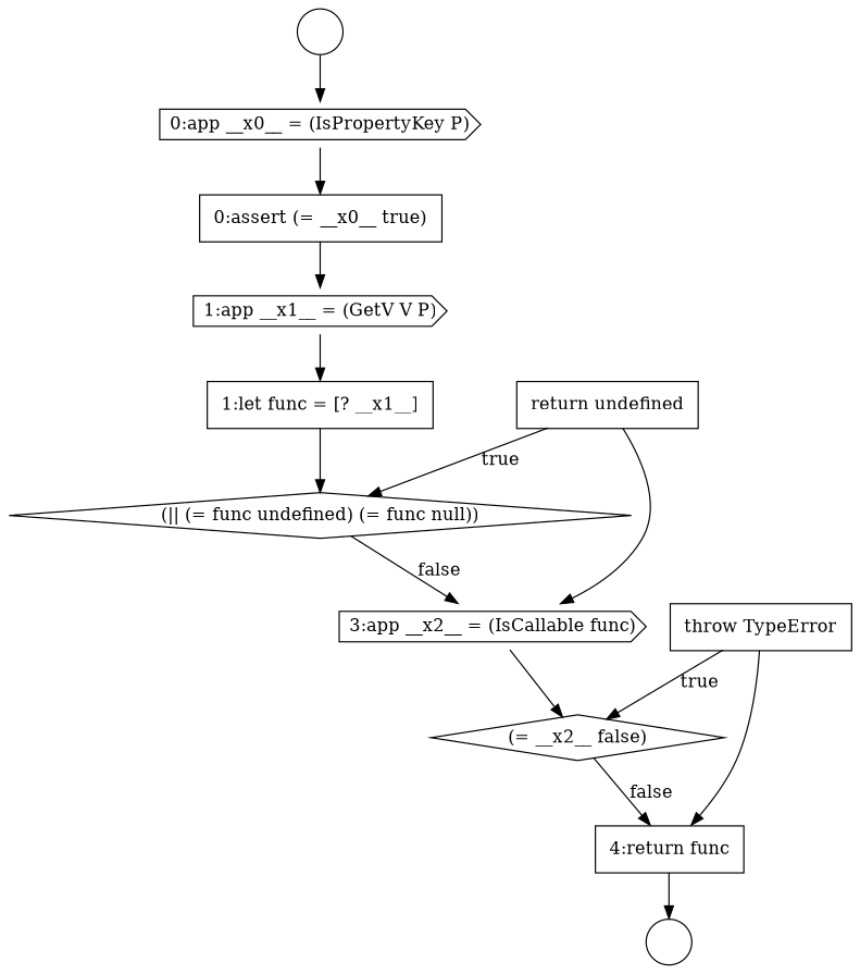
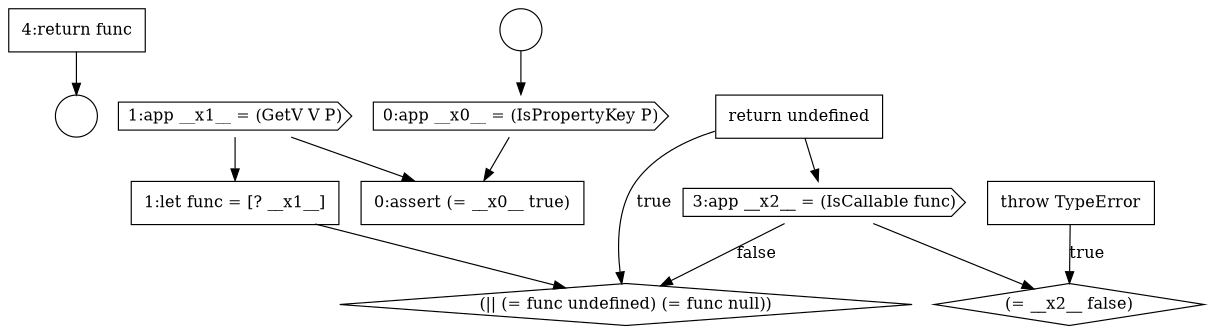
  digraph {
    node [color=black fillcolor=white shape=none style=filled]
    edge [color=black]
    n1 [label=<<font color="black">     <table border="0" cellborder="1" cellspacing="0" cellpadding="10">       <tr><td align="left">4:return func</td></tr>     </table>   </font>> margin=0]
    n2 [label=" " shape=circle]
    n3 [label=<<font color="black">1:app __x1__ = (GetV V P)</font>> shape=cds]
    n4 [label=<<font color="black">     <table border="0" cellborder="1" cellspacing="0" cellpadding="10">       <tr><td align="left">1:let func = [? __x1__]</td></tr>     </table>   </font>> margin=0]
    n5 [label=<<font color="black">(|| (= func undefined) (= func null))</font>> shape=diamond]
    n6 [label=<<font color="black">     <table border="0" cellborder="1" cellspacing="0" cellpadding="10">       <tr><td align="left">return undefined</td></tr>     </table>   </font>> margin=0]
    n7 [label=<<font color="black">3:app __x2__ = (IsCallable func)</font>> shape=cds]
    n8 [label=<<font color="black">(= __x2__ false)</font>> shape=diamond]
    n9 [label=<<font color="black">     <table border="0" cellborder="1" cellspacing="0" cellpadding="10">       <tr><td align="left">0:assert (= __x0__ true)</td></tr>     </table>   </font>> margin=0]
    n10 [label=<<font color="black">0:app __x0__ = (IsPropertyKey P)</font>> shape=cds]
    n11 [label=<<font color="black">     <table border="0" cellborder="1" cellspacing="0" cellpadding="10">       <tr><td align="left">throw TypeError</td></tr>     </table>   </font>> margin=0]
    n12 [label=" " shape=circle]
    n1 -> n2
    n3 -> n4
    n4 -> n5
-   n5 -> n7 [label=<<font color="black">false</font>>]
+   n7 -> n5 [label=<<font color="black">false</font>>]
    n6 -> n5 [label=<<font color="black">true</font>>]
    n6 -> n7
    n7 -> n8
-   n8 -> n1 [label=<<font color="black">false</font>>]
-   n9 -> n3
+   n3 -> n9
    n10 -> n9
-   n11 -> n1
    n11 -> n8 [label=<<font color="black">true</font>>]
    n12 -> n10
  }
